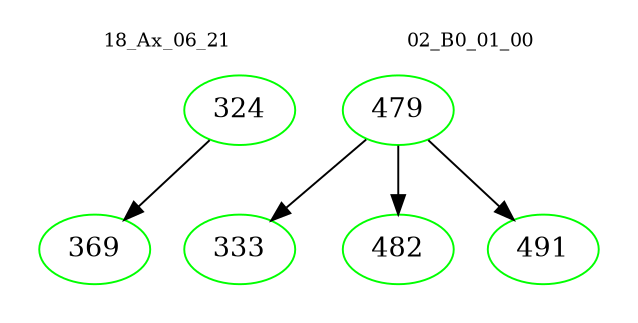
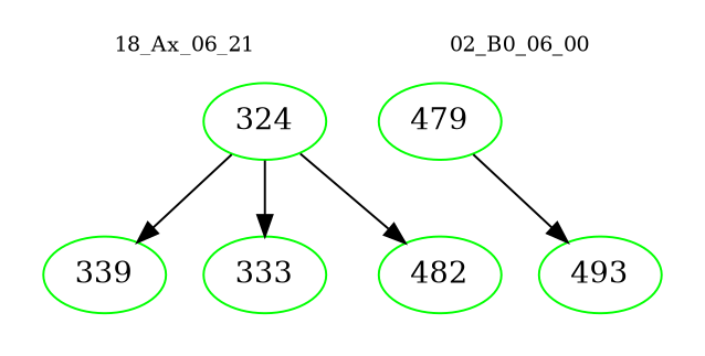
  digraph {
    node [color=green]
    edge [color=black]
    n1 [label=324]
-   n2 [label=369]
+   n2 [label=339]
    n3 [label=333]
    n4 [label=479]
-   n5 [label=491]
+   n5 [label=493]
    n6 [label=482]
    subgraph cluster_1 {
      color=white
      fontsize=10
      label="18_Ax_06_21"
      n1
      n2
      n3
    }
    subgraph cluster_2 {
      color=white
      fontsize=10
-     label="02_B0_01_00"
+     label="02_B0_06_00"
      n4
      n5
      n6
    }
    n1 -> n2
-   n4 -> n3
+   n1 -> n3
    n4 -> n5
-   n4 -> n6
+   n1 -> n6
  }
